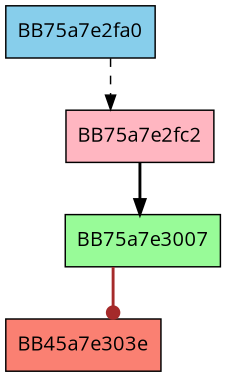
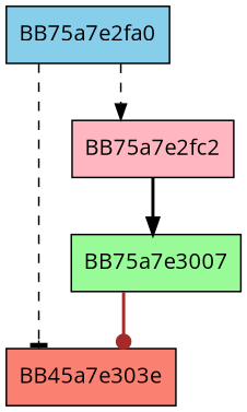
  digraph {
    fontname="Open Sans"
    splines=ortho
    node [fontname="Open Sans" shape=box style=filled]
    edge [arrowhead=normal color=black fontname="Open Sans" style=dashed]
    BB75a7e2fa0 [fillcolor=skyblue]
    n2 [fillcolor=salmon label=BB45a7e303e]
    BB75a7e2fc2 [fillcolor=lightpink]
    BB75a7e3007 [fillcolor=palegreen]
+   BB75a7e2fa0 -> n2 [arrowhead=tee]
    BB75a7e2fa0 -> BB75a7e2fc2
    BB75a7e2fc2 -> BB75a7e3007 [style=bold]
    BB75a7e3007 -> n2 [arrowhead=dot color=brown style=bold]
  }
